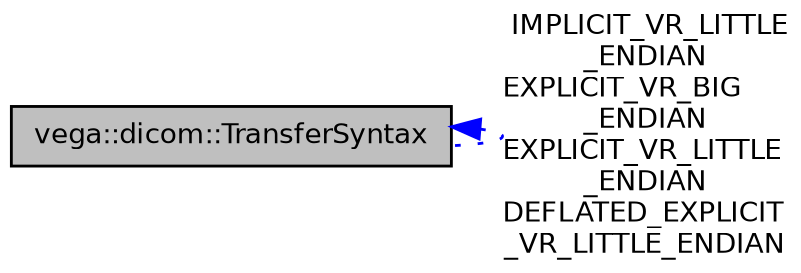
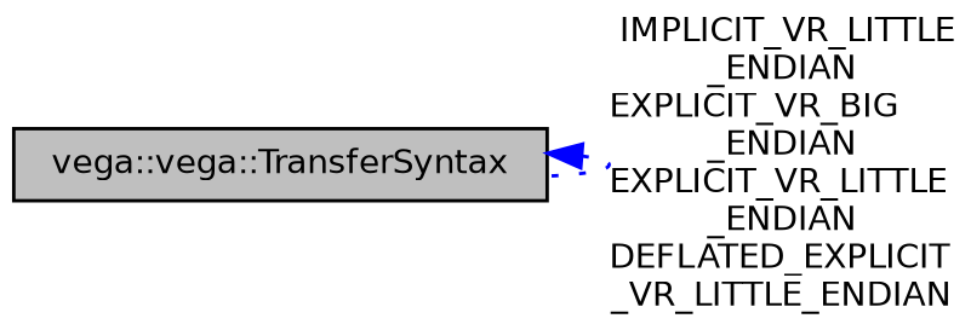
  digraph {
-   n1 [color=black fillcolor=grey75 fontcolor=black fontname=Helvetica fontsize=10 height=0.2 label="vega::dicom::TransferSyntax" shape=record style=filled width=0.4]
+   n1 [color=black fillcolor=grey75 fontcolor=black fontname=Helvetica fontsize=10 height=0.2 label="vega::vega::TransferSyntax" shape=record style=filled width=0.4]
    n1 -> n1 [color=blue dir=back fontname=Helvetica fontsize=10 label=" IMPLICIT_VR_LITTLE\l_ENDIAN\nEXPLICIT_VR_BIG\l_ENDIAN\nEXPLICIT_VR_LITTLE\l_ENDIAN\nDEFLATED_EXPLICIT\l_VR_LITTLE_ENDIAN" labelfontname=Helvetica labelfontsize=10 style=dotted]
  }
